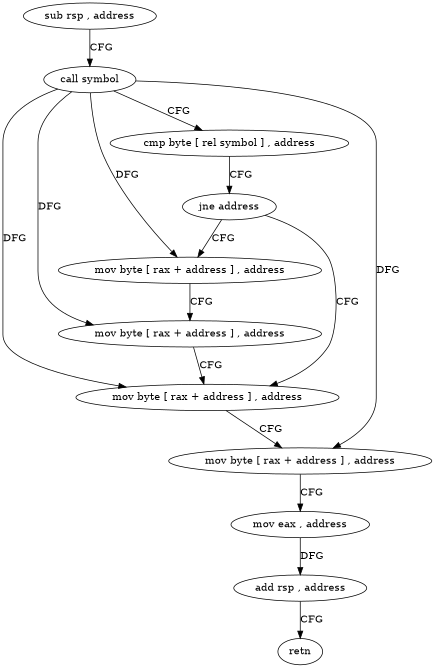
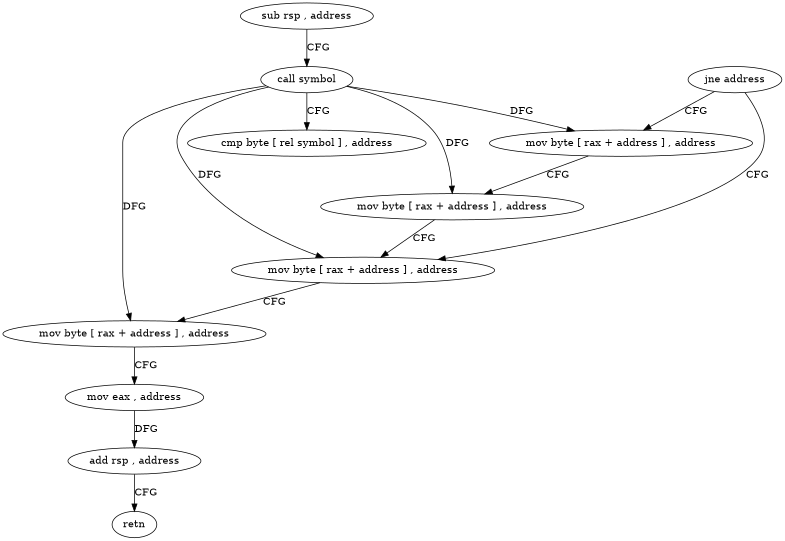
  digraph {
    n1 [label="sub rsp , address"]
    n2 [label="call symbol"]
    n3 [label="cmp byte [ rel symbol ] , address"]
    n4 [label="mov byte [ rax + address ] , address"]
    n5 [label="mov byte [ rax + address ] , address"]
    n6 [label="mov byte [ rax + address ] , address"]
    n7 [label="mov byte [ rax + address ] , address"]
    n8 [label="jne address"]
    n9 [label="mov eax , address"]
    n10 [label="add rsp , address"]
    n11 [label=retn]
    n1 -> n2 [label=CFG]
    n2 -> n3 [label=CFG]
    n2 -> n4 [label=DFG]
    n2 -> n5 [label=DFG]
    n2 -> n6 [label=DFG]
    n2 -> n7 [label=DFG]
-   n3 -> n8 [label=CFG]
    n4 -> n6 [label=CFG]
    n5 -> n7 [label=CFG]
    n6 -> n9 [label=CFG]
    n7 -> n4 [label=CFG]
    n8 -> n4 [label=CFG]
    n8 -> n5 [label=CFG]
    n9 -> n10 [label=DFG]
    n10 -> n11 [label=CFG]
  }
